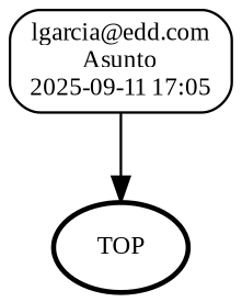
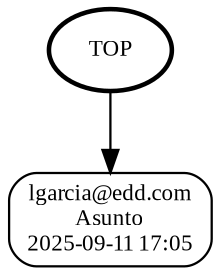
  digraph {
    rankdir=TB
    fontname="Liberation Serif"
    node [fontsize=10 fontname="Liberation Serif"]
    n1 [label=TOP shape=ellipse style=bold]
    n2 [label="lgarcia@edd.com\nAsunto\n2025-09-11 17:05" shape=box style=rounded]
-   n2 -> n1 [fontname="Liberation Serif"]
+   n1 -> n2 [fontname="Liberation Serif"]
  }
